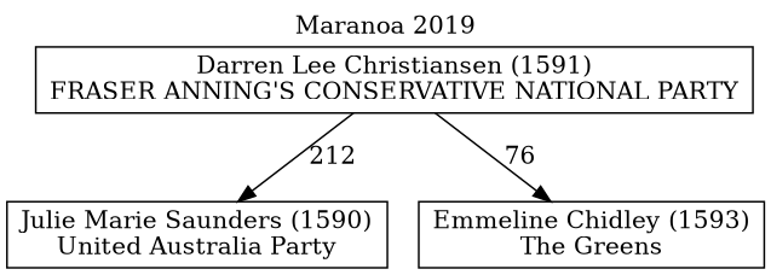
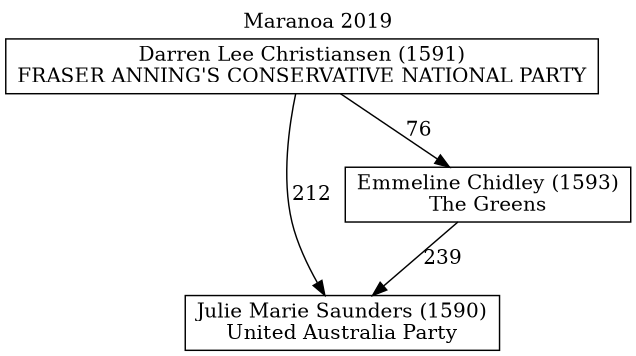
  digraph {
    label="Maranoa 2019"
    labelloc=t
    mclimit=10
    node [shape=box]
    n1 [label="Julie Marie Saunders (1590)\nUnited Australia Party"]
    n2 [label="Emmeline Chidley (1593)\nThe Greens"]
    n3 [label="Darren Lee Christiansen (1591)\nFRASER ANNING'S CONSERVATIVE NATIONAL PARTY"]
+   n2 -> n1 [label=239]
    n3 -> n1 [label=212]
    n3 -> n2 [label=76]
  }
